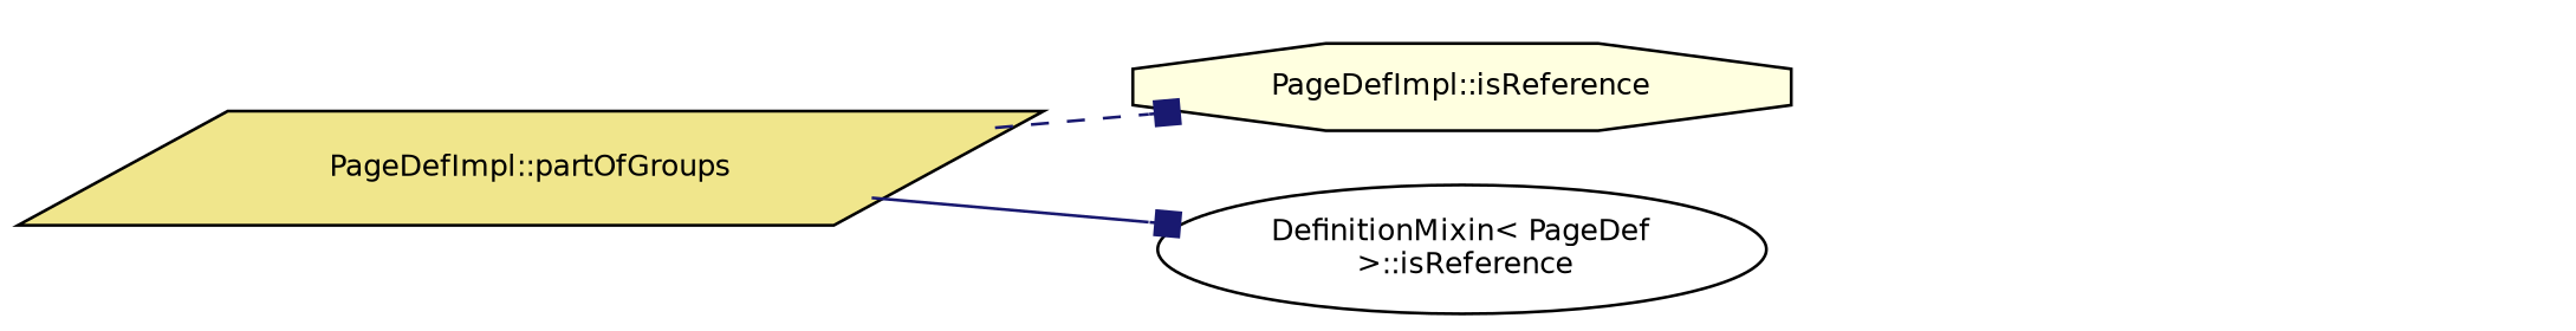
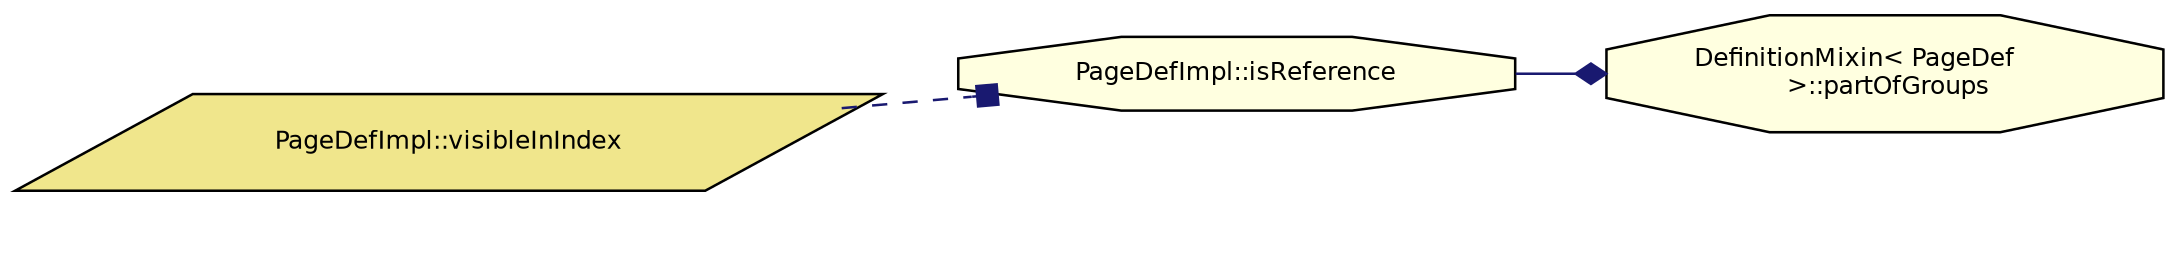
  digraph {
    rankdir=LR
    node [color=black fillcolor=lightyellow fontname=Helvetica fontsize=10 shape=octagon style=filled]
    edge [arrowhead=box color=midnightblue fontname=Helvetica fontsize=10 labelfontname=Helvetica labelfontsize=10 style=solid]
-   n1 [fillcolor=khaki fontcolor=black height=0.2 label="PageDefImpl::partOfGroups" shape=parallelogram width=0.4]
+   n1 [fillcolor=khaki fontcolor=black height=0.2 label="PageDefImpl::visibleInIndex" shape=parallelogram width=0.4]
    n2 [height=0.2 label="PageDefImpl::isReference" width=0.4]
-   n3 [fillcolor=white height=0.2 label="DefinitionMixin\< PageDef\l \>::isReference" shape=ellipse width=0.4]
+   n4 [height=0.2 label="DefinitionMixin\< PageDef\l \>::partOfGroups" width=0.4]
    n1 -> n2 [style=dashed]
-   n1 -> n3
+   n2 -> n4 [arrowhead=diamond]
  }
